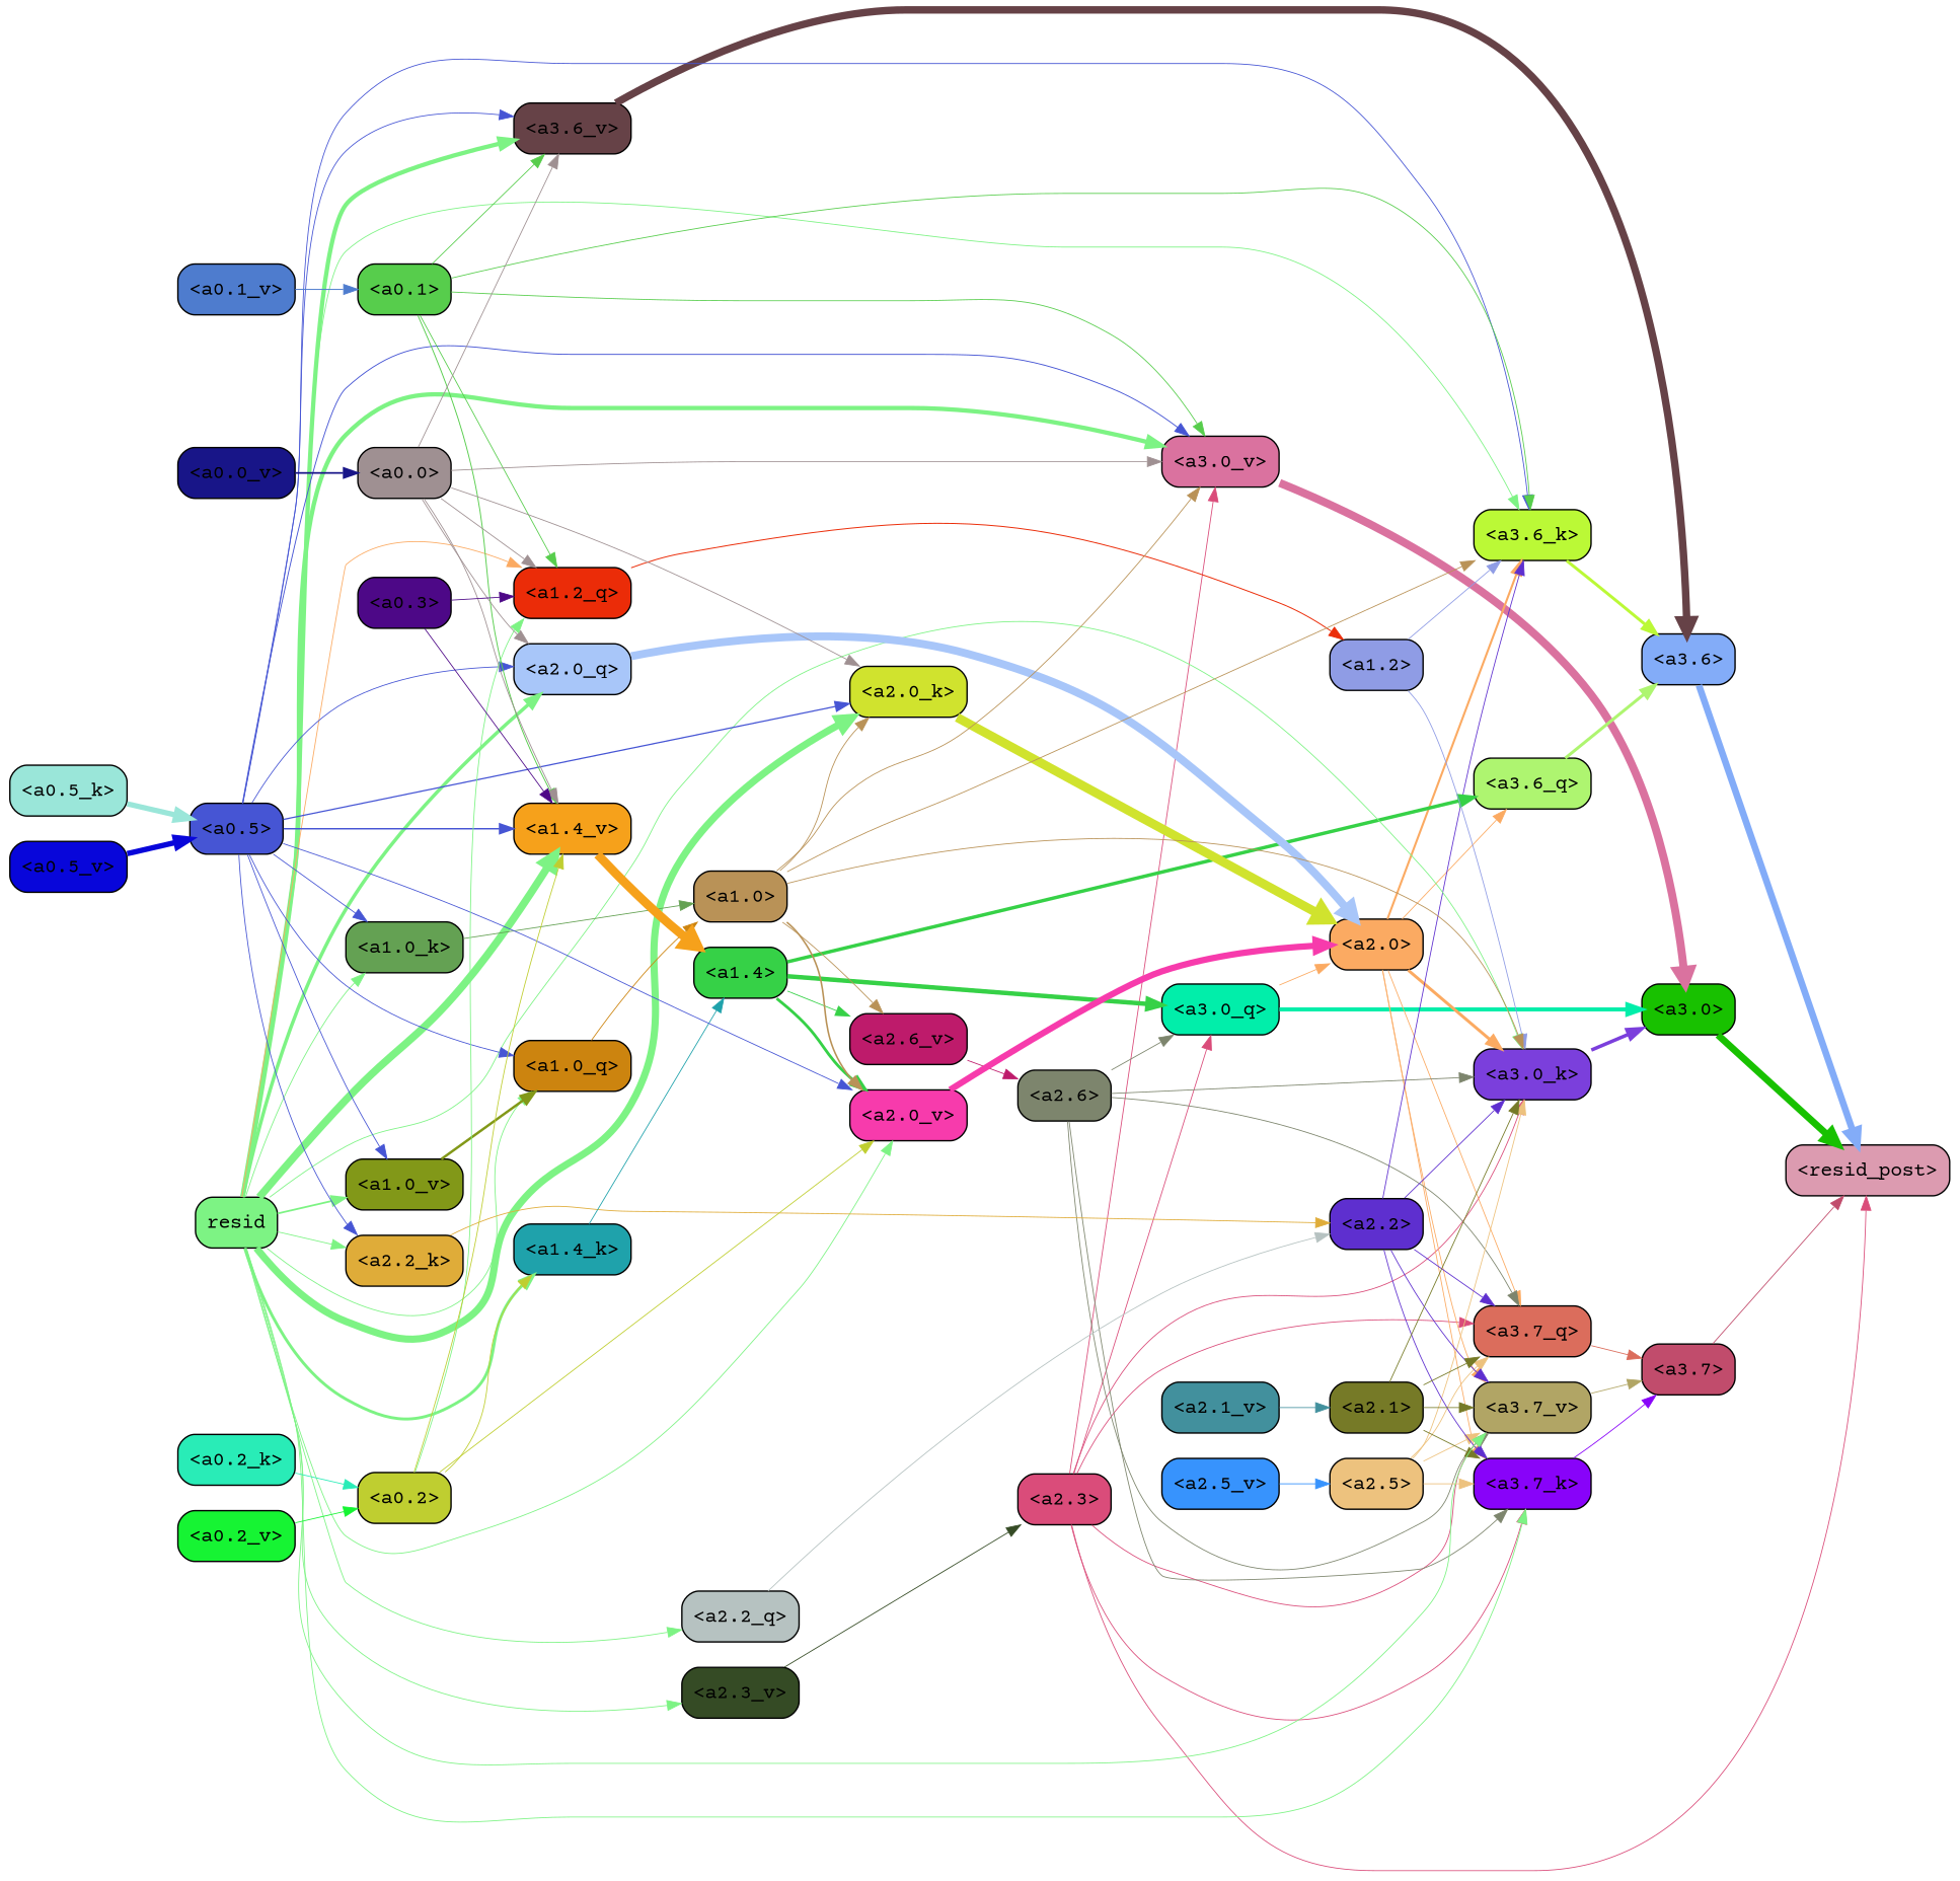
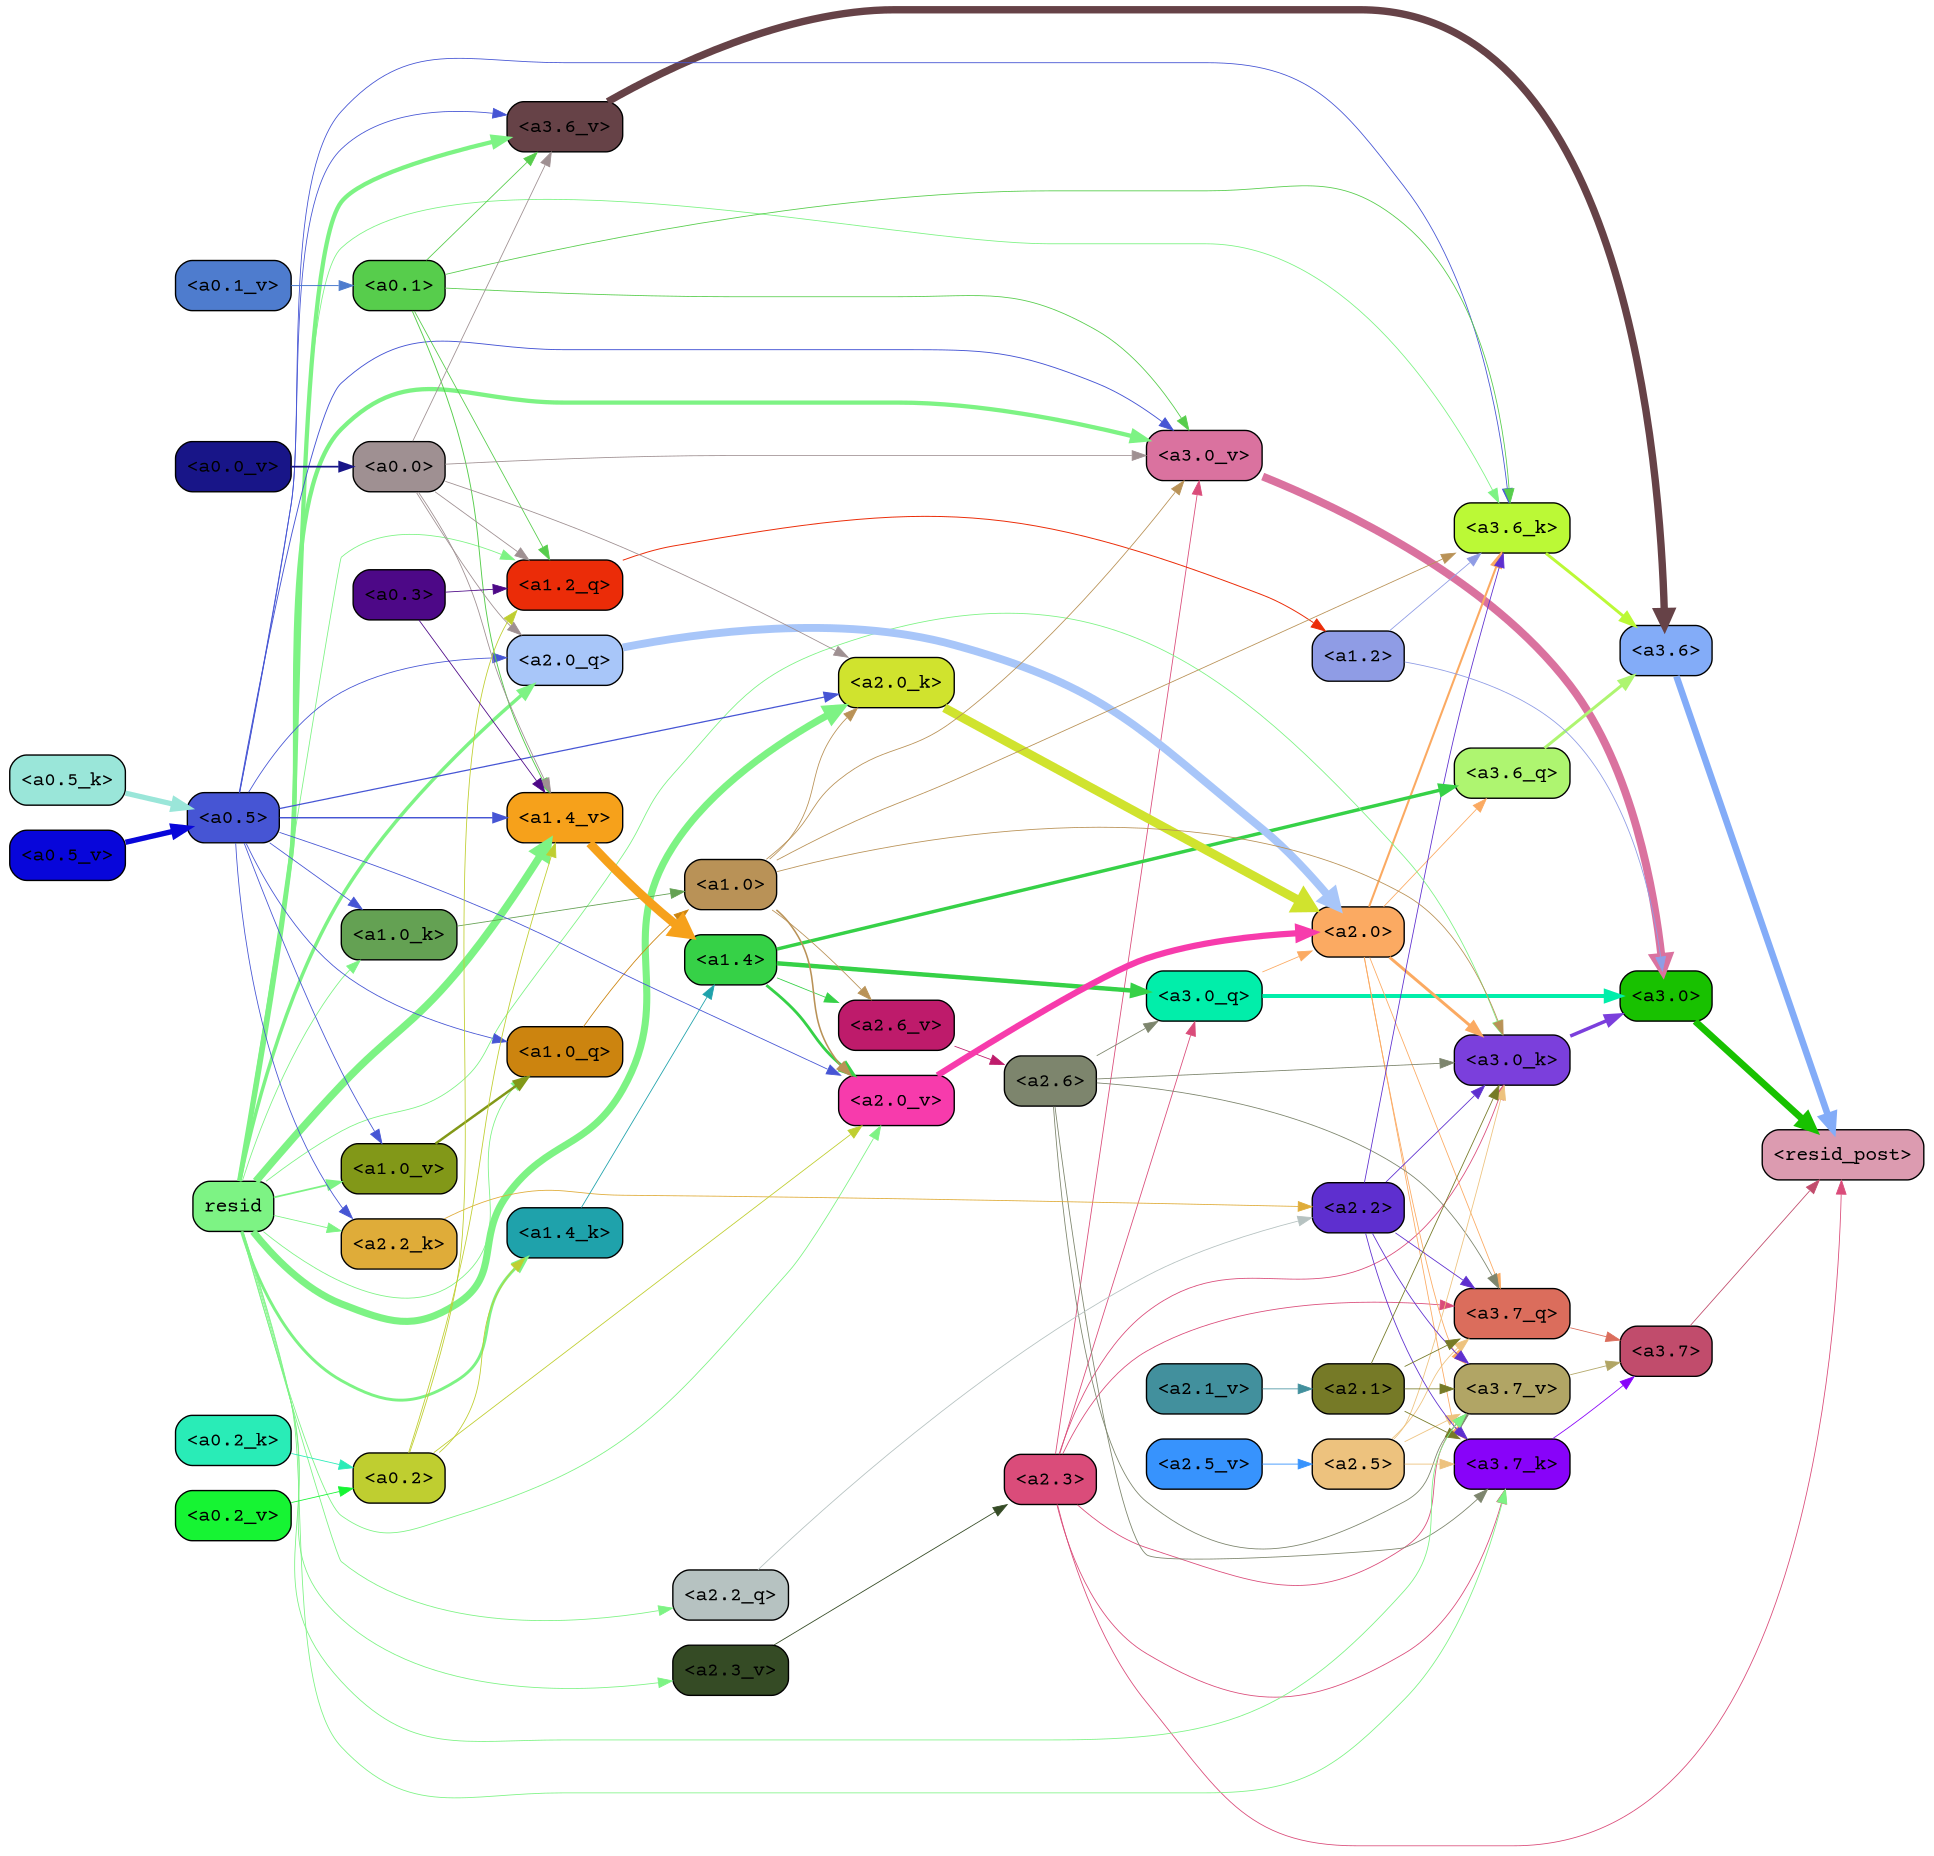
  strict digraph {
    fontname="Courier Prime"
    rankdir=LR
    splines=true
    node [color=black fontname="Courier Prime" shape=box style="filled, rounded"]
    edge [color="#7df384" fontname="Courier Prime" penwidth=0.6]
    "<a3.7>" [fillcolor="#c14c6c"]
    "<resid_post>" [fillcolor="#dc9bb0"]
    "<a3.6>" [fillcolor="#83acf8"]
    "<a3.0>" [fillcolor="#18c100"]
    "<a2.3>" [fillcolor="#da4c7a"]
    "<a3.7_q>" [fillcolor="#db6d5c"]
    "<a3.0_q>" [fillcolor="#01eeaa"]
    "<a3.7_k>" [fillcolor="#8803f9"]
    "<a3.0_k>" [fillcolor="#7b3fdc"]
    "<a3.7_v>" [fillcolor="#b1a565"]
    "<a3.0_v>" [fillcolor="#da729f"]
    "<a2.0>" [fillcolor="#fbaa62"]
    "<a3.6_q>" [fillcolor="#aef570"]
    "<a3.6_k>" [fillcolor="#bbf936"]
    "<a3.6_v>" [fillcolor="#664247"]
    "<a2.6>" [fillcolor="#7d856d"]
    "<a2.5>" [fillcolor="#edc27e"]
    "<a2.2>" [fillcolor="#5e2fcf"]
    "<a2.1>" [fillcolor="#767a27"]
    "<a1.4>" [fillcolor="#36d147"]
    "<a2.6_v>" [fillcolor="#be1b6b"]
    "<a2.0_v>" [fillcolor="#f73bac"]
    n23 [fillcolor="#7df384" label=resid]
    "<a2.2_q>" [fillcolor="#b6c2c1"]
    "<a2.0_q>" [fillcolor="#a8c6f9"]
    "<a2.2_k>" [fillcolor="#dfac39"]
    "<a2.0_k>" [fillcolor="#d0e32e"]
    "<a2.3_v>" [fillcolor="#354b25"]
    "<a1.2_q>" [fillcolor="#eb2c08"]
    "<a1.0_q>" [fillcolor="#cc840f"]
    "<a1.4_k>" [fillcolor="#1fa2ab"]
    "<a1.0_k>" [fillcolor="#64a153"]
    "<a1.4_v>" [fillcolor="#f6a11b"]
    "<a1.0_v>" [fillcolor="#829818"]
    "<a1.2>" [fillcolor="#8f9ce5"]
    "<a1.0>" [fillcolor="#b99257"]
    "<a0.5>" [fillcolor="#4655d4"]
    "<a0.1>" [fillcolor="#57cd4c"]
    "<a0.0>" [fillcolor="#9f9092"]
    "<a2.5_v>" [fillcolor="#3793fd"]
    "<a2.1_v>" [fillcolor="#42909d"]
    "<a0.2>" [fillcolor="#bfce30"]
    "<a0.3>" [fillcolor="#4d0887"]
    "<a0.5_k>" [fillcolor="#9ae6d9"]
    "<a0.2_k>" [fillcolor="#29ecb7"]
    "<a0.5_v>" [fillcolor="#0806da"]
    "<a0.2_v>" [fillcolor="#16f433"]
    "<a0.1_v>" [fillcolor="#4e7cce"]
    "<a0.0_v>" [fillcolor="#181588"]
    "<a3.7>" -> "<resid_post>" [color="#c14c6c"]
    "<a3.6>" -> "<resid_post>" [color="#83acf8" penwidth=4.7534414529800415]
    "<a3.0>" -> "<resid_post>" [color="#18c100" penwidth=4.898576855659485]
    "<a2.3>" -> "<resid_post>" [color="#da4c7a"]
    "<a2.3>" -> "<a3.7_q>" [color="#da4c7a"]
    "<a2.3>" -> "<a3.0_q>" [color="#da4c7a"]
    "<a2.3>" -> "<a3.7_k>" [color="#da4c7a"]
    "<a2.3>" -> "<a3.0_k>" [color="#da4c7a"]
    "<a2.3>" -> "<a3.7_v>" [color="#da4c7a"]
    "<a2.3>" -> "<a3.0_v>" [color="#da4c7a"]
    "<a3.7_q>" -> "<a3.7>" [color="#db6d5c"]
    "<a3.0_q>" -> "<a3.0>" [color="#01eeaa" penwidth=2.870753765106201]
    "<a3.0_q>" -> "<a2.0>" [color="#fbaa62"]
    "<a3.7_k>" -> "<a3.7>" [color="#8803f9"]
    "<a3.0_k>" -> "<a3.0>" [color="#7b3fdc" penwidth=2.520303964614868]
    "<a3.7_v>" -> "<a3.7>" [color="#b1a565"]
    "<a3.0_v>" -> "<a3.0>" [color="#da729f" penwidth=5.680712580680847]
    "<a2.0>" -> "<a3.7_q>" [color="#fbaa62"]
    "<a2.0>" -> "<a3.7_k>" [color="#fbaa62"]
    "<a2.0>" -> "<a3.0_k>" [color="#fbaa62" penwidth=2.142689883708954]
    "<a2.0>" -> "<a3.7_v>" [color="#fbaa62"]
    "<a2.0>" -> "<a3.6_q>" [color="#fbaa62"]
    "<a2.0>" -> "<a3.6_k>" [color="#fbaa62" penwidth=1.4855384826660156]
    "<a3.6_q>" -> "<a3.6>" [color="#aef570" penwidth=2.160832464694977]
    "<a3.6_k>" -> "<a3.6>" [color="#bbf936" penwidth=2.13908451795578]
    "<a3.6_v>" -> "<a3.6>" [color="#664247" penwidth=5.297133803367615]
    "<a2.6>" -> "<a3.7_q>" [color="#7d856d"]
    "<a2.6>" -> "<a3.0_q>" [color="#7d856d"]
    "<a2.6>" -> "<a3.7_k>" [color="#7d856d"]
    "<a2.6>" -> "<a3.0_k>" [color="#7d856d"]
    "<a2.6>" -> "<a3.7_v>" [color="#7d856d"]
    "<a2.5>" -> "<a3.7_q>" [color="#edc27e"]
    "<a2.5>" -> "<a3.7_k>" [color="#edc27e"]
    "<a2.5>" -> "<a3.0_k>" [color="#edc27e"]
    "<a2.5>" -> "<a3.7_v>" [color="#edc27e"]
    "<a2.2>" -> "<a3.7_q>" [color="#5e2fcf"]
    "<a2.2>" -> "<a3.7_k>" [color="#5e2fcf"]
    "<a2.2>" -> "<a3.0_k>" [color="#5e2fcf"]
    "<a2.2>" -> "<a3.7_v>" [color="#5e2fcf"]
    "<a2.2>" -> "<a3.6_k>" [color="#5e2fcf"]
    "<a2.1>" -> "<a3.7_q>" [color="#767a27"]
    "<a2.1>" -> "<a3.7_k>" [color="#767a27"]
    "<a2.1>" -> "<a3.0_k>" [color="#767a27"]
    "<a2.1>" -> "<a3.7_v>" [color="#767a27"]
    "<a1.4>" -> "<a3.0_q>" [color="#36d147" penwidth=3.192750334739685]
    "<a1.4>" -> "<a3.6_q>" [color="#36d147" penwidth=2.4767253398895264]
    "<a1.4>" -> "<a2.6_v>" [color="#36d147"]
    "<a1.4>" -> "<a2.0_v>" [color="#36d147" penwidth=2.0349366441369057]
    "<a2.6_v>" -> "<a2.6>" [color="#be1b6b"]
    "<a2.0_v>" -> "<a2.0>" [color="#f73bac" penwidth=4.48047137260437]
    n23 -> "<a3.7_k>"
    n23 -> "<a3.0_k>" [penwidth=0.6015868484973907]
    n23 -> "<a3.7_v>"
    n23 -> "<a3.0_v>" [penwidth=3.0891895294189453]
    n23 -> "<a3.6_k>"
    n23 -> "<a3.6_v>" [penwidth=3.067279100418091]
    n23 -> "<a2.0_v>"
    n23 -> "<a2.2_q>"
    n23 -> "<a2.0_q>" [penwidth=2.482962191104889]
    n23 -> "<a2.2_k>"
    n23 -> "<a2.0_k>" [penwidth=5.09069561958313]
    n23 -> "<a2.3_v>"
-   n23 -> "<a1.2_q>" [color="#fbaa62"]
+   n23 -> "<a1.2_q>"
    n23 -> "<a1.0_q>"
    n23 -> "<a1.4_k>" [penwidth=2.0865602493286133]
    n23 -> "<a1.0_k>"
    n23 -> "<a1.4_v>" [penwidth=5.391523122787476]
    n23 -> "<a1.0_v>" [penwidth=1.2820317149162292]
    "<a2.2_q>" -> "<a2.2>" [color="#b6c2c1"]
    "<a2.0_q>" -> "<a2.0>" [color="#a8c6f9" penwidth=5.653985500335693]
    "<a2.2_k>" -> "<a2.2>" [color="#dfac39"]
    "<a2.0_k>" -> "<a2.0>" [color="#d0e32e" penwidth=6.397904872894287]
    "<a2.3_v>" -> "<a2.3>" [color="#354b25"]
    "<a1.2_q>" -> "<a1.2>" [color="#eb2c08" penwidth=0.702675461769104]
    "<a1.0_q>" -> "<a1.0>" [color="#cc840f"]
    "<a1.4_k>" -> "<a1.4>" [color="#1fa2ab"]
    "<a1.0_k>" -> "<a1.0>" [color="#64a153"]
    "<a1.4_v>" -> "<a1.4>" [color="#f6a11b" penwidth=6.273579955101013]
    "<a1.0_v>" -> "<a1.0_q>" [color="#829818" penwidth=1.7821020036935806]
-   "<a1.2>" -> "<a3.0_k>" [color="#8f9ce5"]
+   "<a1.2>" -> "<a3.0>" [color="#8f9ce5"]
    "<a1.2>" -> "<a3.6_k>" [color="#8f9ce5"]
    "<a1.0>" -> "<a3.0_k>" [color="#b99257"]
    "<a1.0>" -> "<a3.0_v>" [color="#b99257"]
    "<a1.0>" -> "<a3.6_k>" [color="#b99257"]
    "<a1.0>" -> "<a2.6_v>" [color="#b99257"]
    "<a1.0>" -> "<a2.0_v>" [color="#b99257" penwidth=1.1342760920524597]
    "<a1.0>" -> "<a2.0_k>" [color="#b99257"]
    "<a0.5>" -> "<a3.0_v>" [color="#4655d4" penwidth=0.6549575447570533]
    "<a0.5>" -> "<a3.6_k>" [color="#4655d4"]
    "<a0.5>" -> "<a3.6_v>" [color="#4655d4"]
    "<a0.5>" -> "<a2.0_v>" [color="#4655d4"]
    "<a0.5>" -> "<a2.0_q>" [color="#4655d4"]
    "<a0.5>" -> "<a2.2_k>" [color="#4655d4"]
    "<a0.5>" -> "<a2.0_k>" [color="#4655d4" penwidth=0.8980485796928406]
    "<a0.5>" -> "<a1.0_q>" [color="#4655d4"]
    "<a0.5>" -> "<a1.0_k>" [color="#4655d4"]
    "<a0.5>" -> "<a1.4_v>" [color="#4655d4" penwidth=1.060444712638855]
    "<a0.5>" -> "<a1.0_v>" [color="#4655d4"]
    "<a0.1>" -> "<a3.0_v>" [color="#57cd4c"]
    "<a0.1>" -> "<a3.6_k>" [color="#57cd4c"]
    "<a0.1>" -> "<a3.6_v>" [color="#57cd4c"]
    "<a0.1>" -> "<a1.2_q>" [color="#57cd4c"]
    "<a0.1>" -> "<a1.4_v>" [color="#57cd4c" penwidth=0.6688870191574097]
    "<a0.0>" -> "<a3.0_v>" [color="#9f9092"]
    "<a0.0>" -> "<a3.6_v>" [color="#9f9092"]
    "<a0.0>" -> "<a2.0_q>" [color="#9f9092"]
    "<a0.0>" -> "<a2.0_k>" [color="#9f9092"]
    "<a0.0>" -> "<a1.2_q>" [color="#9f9092"]
    "<a0.0>" -> "<a1.4_v>" [color="#9f9092"]
    "<a2.5_v>" -> "<a2.5>" [color="#3793fd"]
    "<a2.1_v>" -> "<a2.1>" [color="#42909d"]
    "<a0.2>" -> "<a2.0_v>" [color="#bfce30"]
-   "<a0.2>" -> "<a1.2_q>"
+   "<a0.2>" -> "<a1.2_q>" [color="#bfce30"]
    "<a0.2>" -> "<a1.4_k>" [color="#bfce30"]
    "<a0.2>" -> "<a1.4_v>" [color="#bfce30"]
    "<a0.3>" -> "<a1.2_q>" [color="#4d0887"]
    "<a0.3>" -> "<a1.4_v>" [color="#4d0887"]
    "<a0.5_k>" -> "<a0.5>" [color="#9ae6d9" penwidth=3.774221658706665]
    "<a0.2_k>" -> "<a0.2>" [color="#29ecb7"]
    "<a0.5_v>" -> "<a0.5>" [color="#0806da" penwidth=3.851448491215706]
    "<a0.2_v>" -> "<a0.2>" [color="#16f433"]
    "<a0.1_v>" -> "<a0.1>" [color="#4e7cce" penwidth=0.7046854496002197]
    "<a0.0_v>" -> "<a0.0>" [color="#181588" penwidth=1.2174623012542725]
  }
